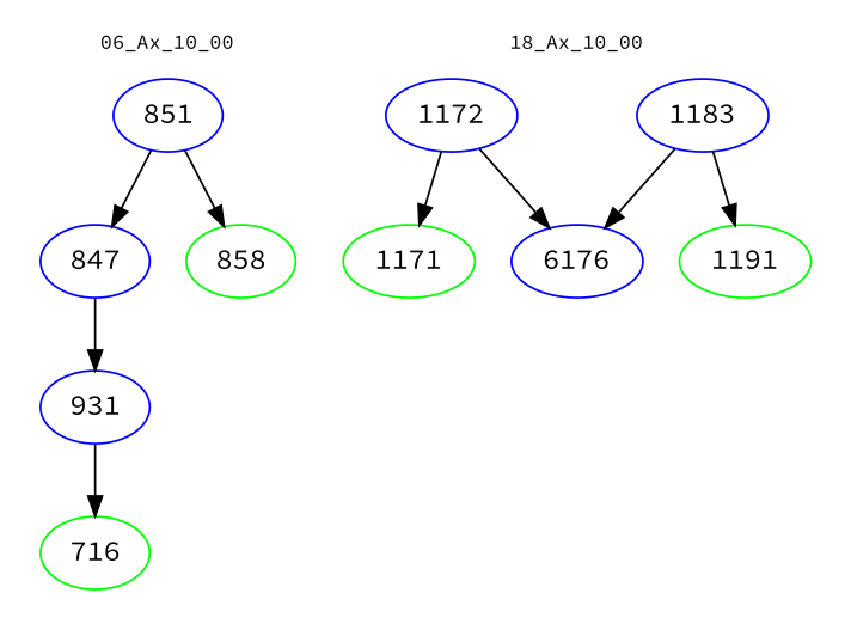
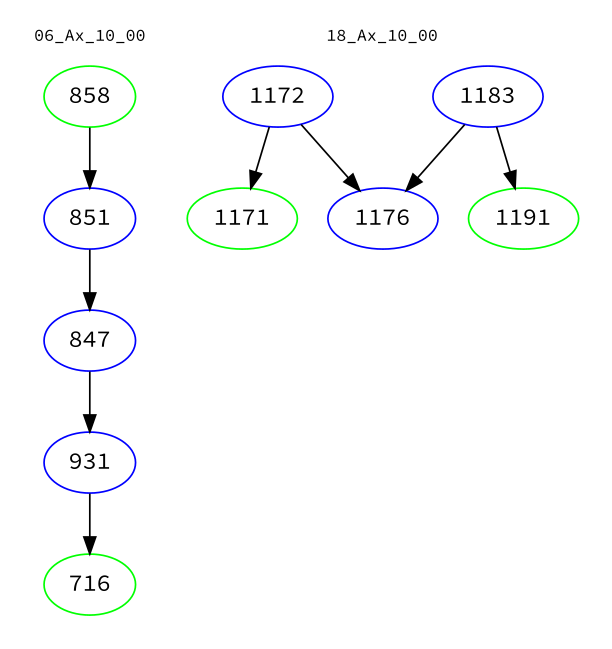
  digraph {
    fontname="Source Code Pro"
    node [color=blue fontname="Source Code Pro"]
    edge [color=black fontname="Source Code Pro"]
    n1 [label=851]
    n2 [label=847]
    n3 [color=green label=858]
    n4 [label=931]
    n5 [color=green label=716]
    n6 [label=1183]
-   n7 [label=6176]
+   n7 [label=1176]
    n8 [color=green label=1191]
    n9 [label=1172]
    n10 [color=green label=1171]
    subgraph cluster_1 {
      color=white
      fontsize=10
      label="06_Ax_10_00"
      n1
      n2
      n3
      n4
      n5
    }
    subgraph cluster_2 {
      color=white
      fontsize=10
      label="18_Ax_10_00"
      n6
      n7
      n8
      n9
      n10
    }
    n1 -> n2
-   n1 -> n3
+   n3 -> n1
    n2 -> n4
    n4 -> n5
    n6 -> n7
    n6 -> n8
    n9 -> n7
    n9 -> n10
  }
